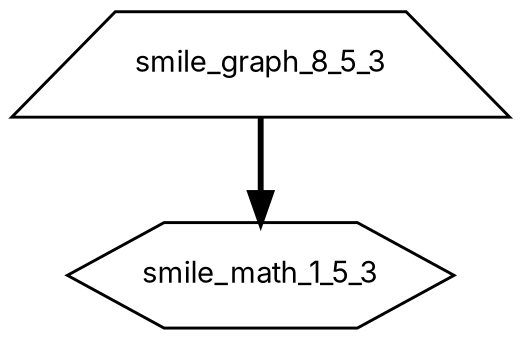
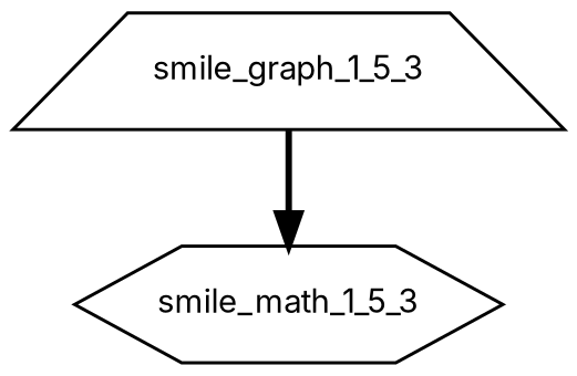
  digraph {
    fontname=Inter
    node [fontsize=10.0 fontname=Inter]
-   smile_graph_1_5_3 [shape=trapezium label=smile_graph_8_5_3]
+   smile_graph_1_5_3 [shape=trapezium]
    smile_math_1_5_3 [shape=hexagon]
    smile_graph_1_5_3 -> smile_math_1_5_3 [style=bold fontname=Inter]
  }
